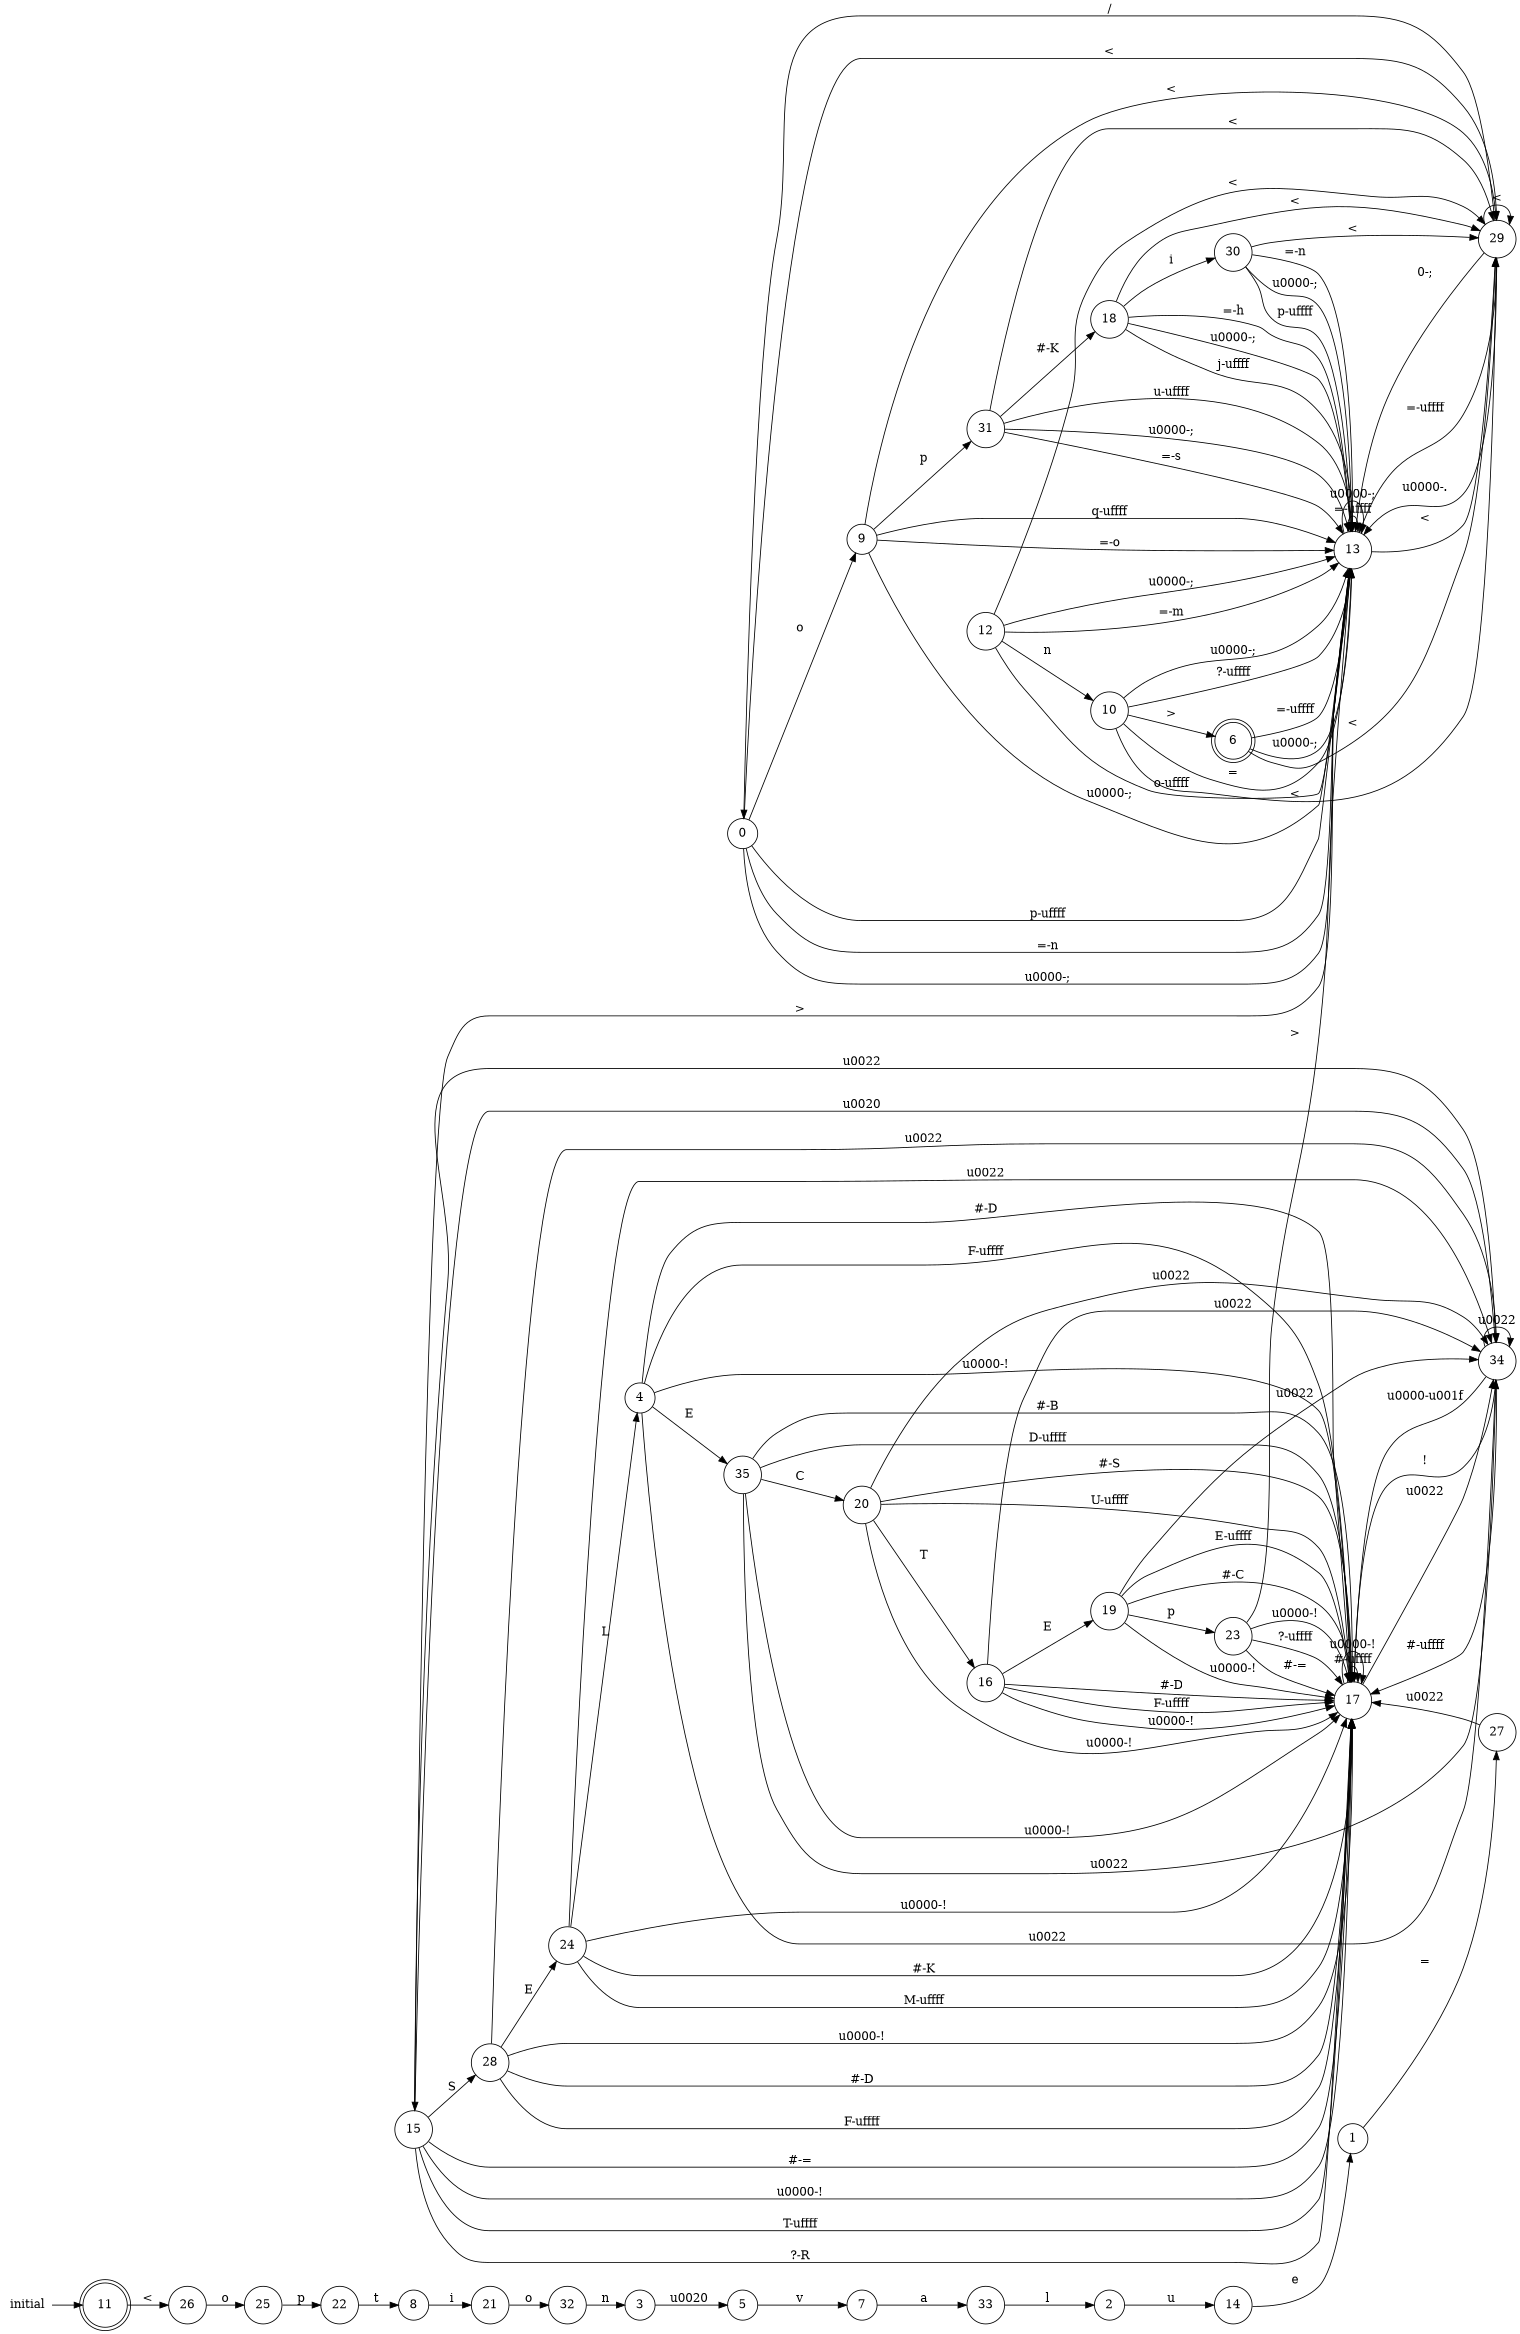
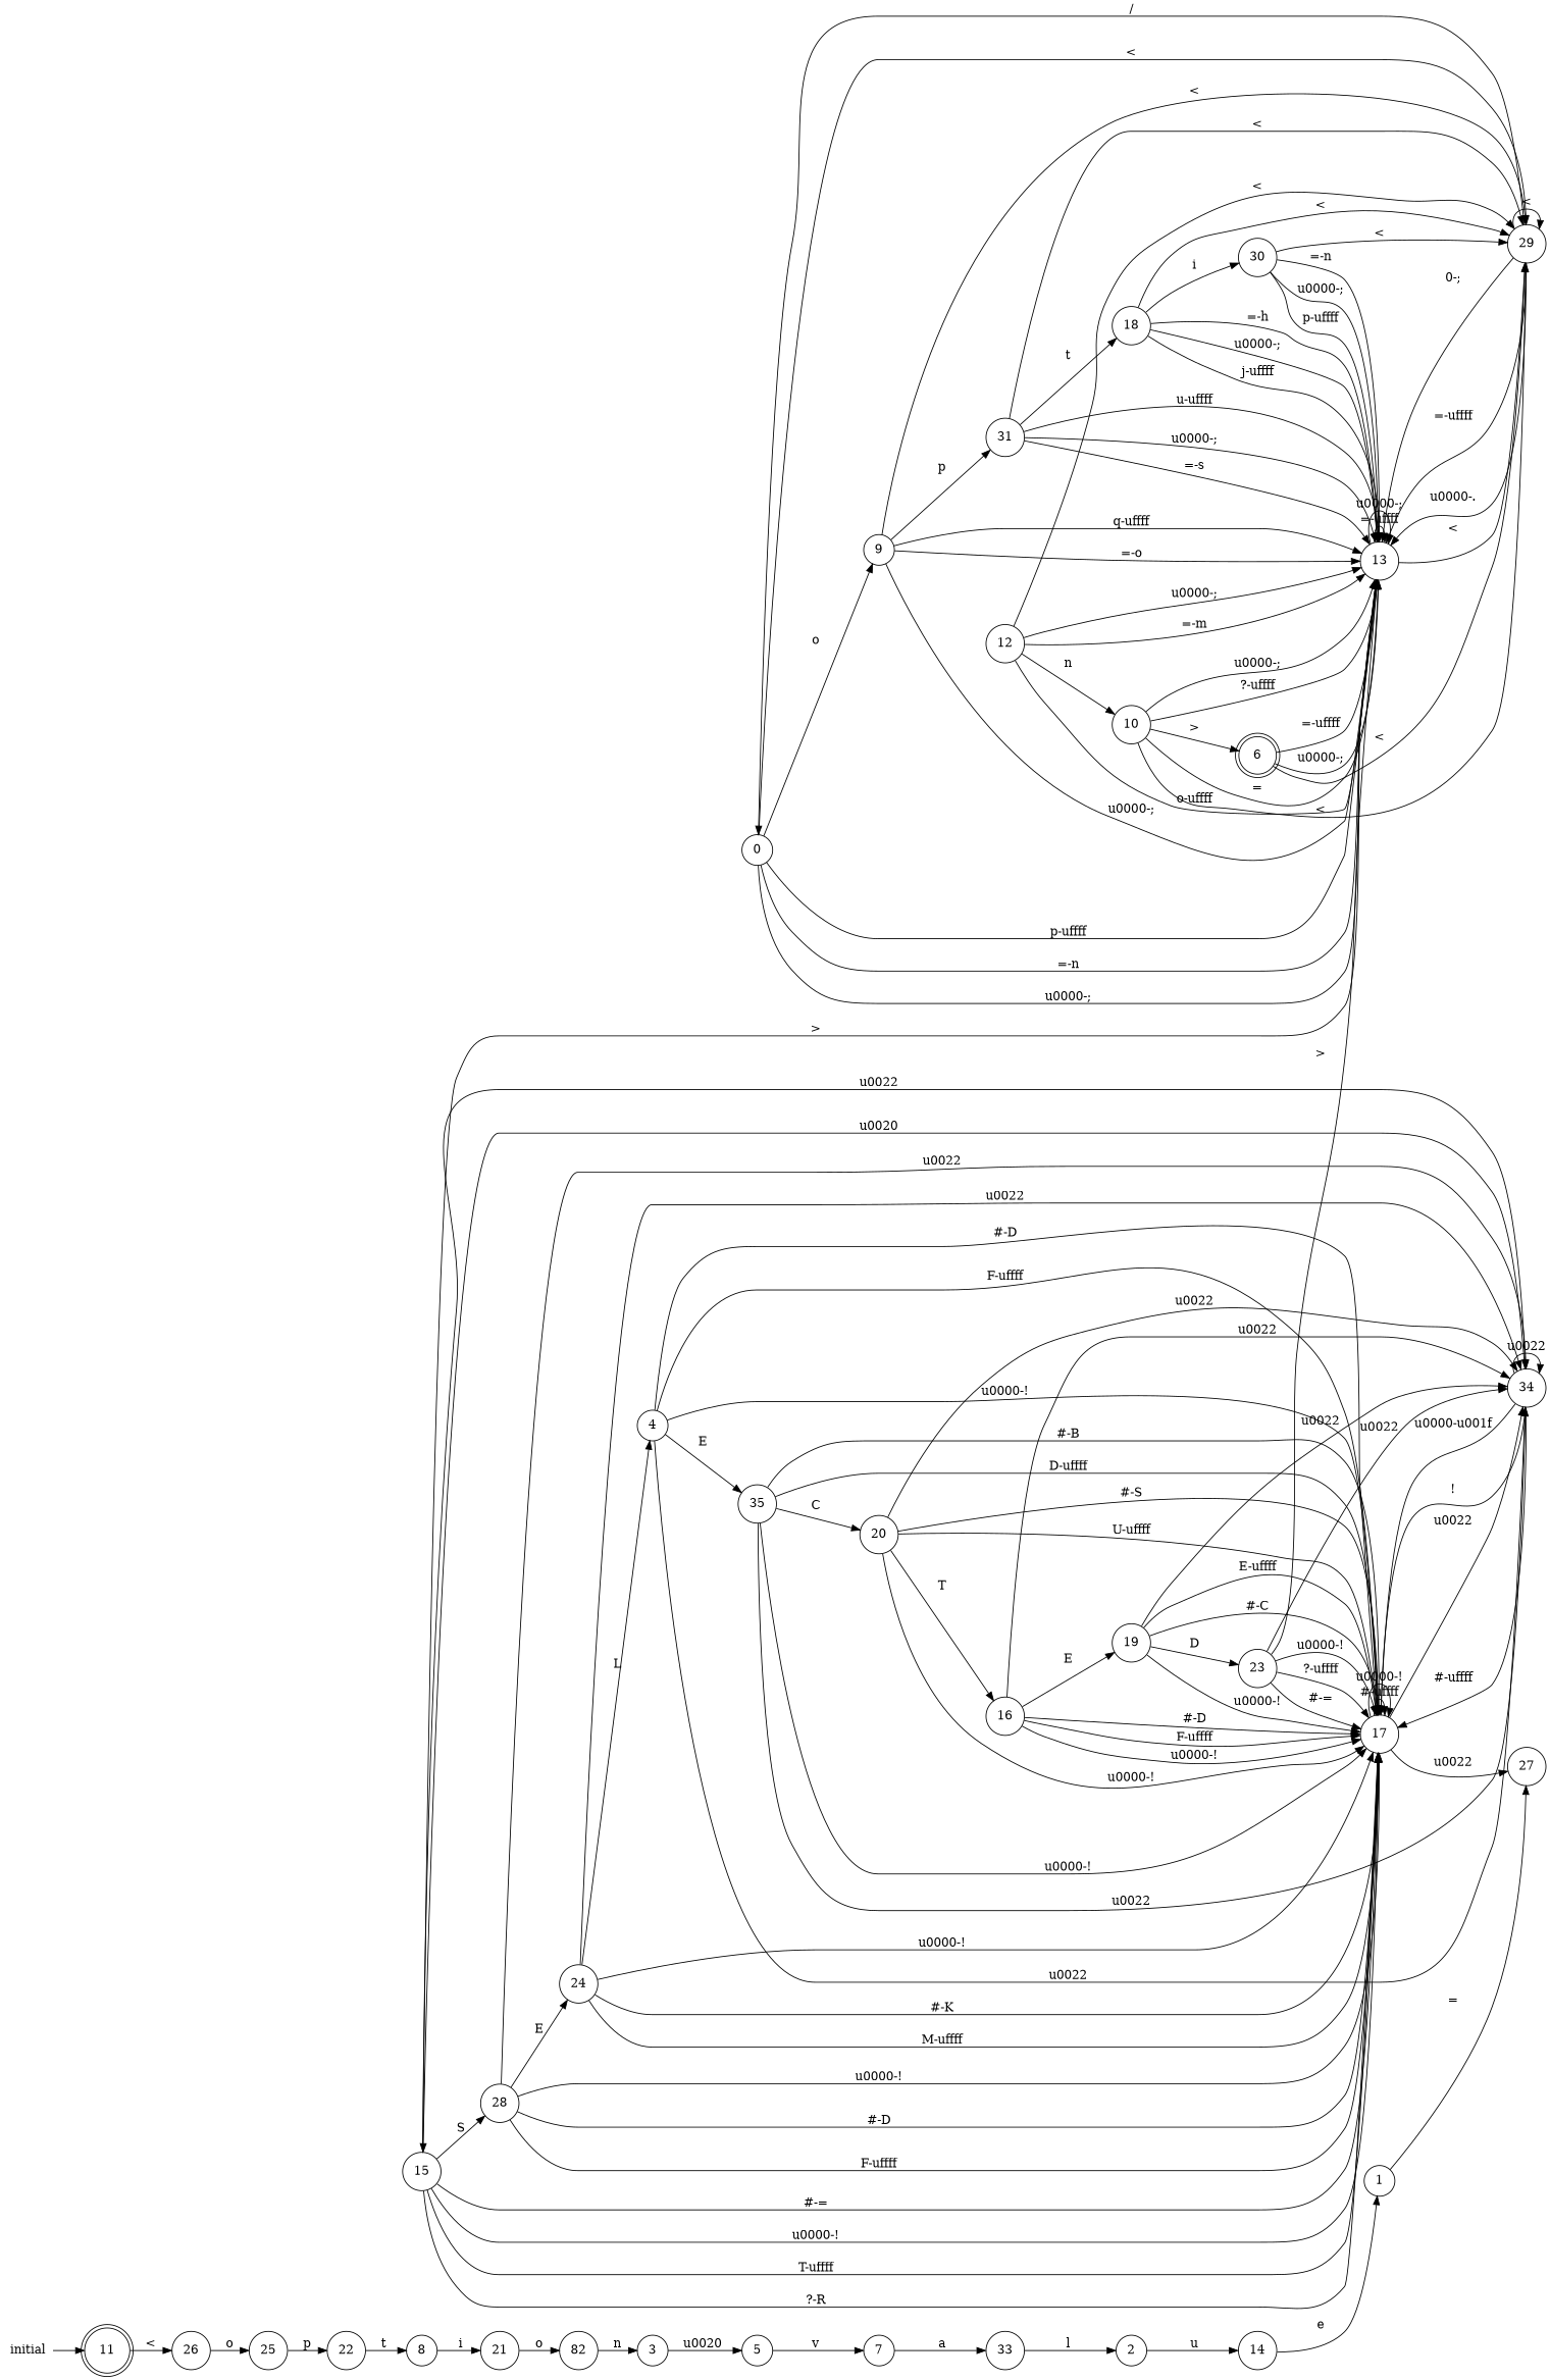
  digraph {
    rankdir=LR
    node [shape=circle]
    0
    13
    29
    9
    31
    18
    1
    27
    17
    34
    2
    14
    3
    5
    7
    33
    4
    35
    15
    20
    28
    16
    6 [shape=doublecircle]
    8
    21
-   32
+   32 [label=82]
    30
    10
    11 [shape=doublecircle]
    26
    25
    initial [shape=plaintext]
    22
    12
    24
    19
    23
    0 -> 13 [label="p-\uffff"]
    0 -> 13 [label="=-n"]
    0 -> 13 [label="\u0000-;"]
    0 -> 29 [label="<"]
    0 -> 9 [label=o]
    13 -> 13 [label="=-\uffff"]
    13 -> 13 [label="\u0000-;"]
    13 -> 29 [label="<"]
    29 -> 0 [label="/"]
    29 -> 13 [label="0-;"]
    29 -> 13 [label="=-\uffff"]
    29 -> 13 [label="\u0000-."]
    29 -> 29 [label="<"]
    9 -> 13 [label="q-\uffff"]
    9 -> 13 [label="=-o"]
    9 -> 13 [label="\u0000-;"]
    9 -> 29 [label="<"]
    9 -> 31 [label=p]
    31 -> 13 [label="u-\uffff"]
    31 -> 13 [label="\u0000-;"]
    31 -> 13 [label="=-s"]
    31 -> 29 [label="<"]
-   31 -> 18 [label="#-K"]
+   31 -> 18 [label=t]
    18 -> 13 [label="=-h"]
    18 -> 13 [label="\u0000-;"]
    18 -> 13 [label="j-\uffff"]
    18 -> 29 [label="<"]
    18 -> 30 [label=i]
    1 -> 27 [label="="]
-   27 -> 17 [label="\u0022"]
+   17 -> 27 [label="\u0022"]
    17 -> 17 [label="#-\uffff"]
    17 -> 17 [label="\u0000-!"]
    17 -> 34 [label="\u0022"]
    34 -> 17 [label="#-\uffff"]
    34 -> 17 [label="\u0000-\u001f"]
    34 -> 17 [label="!"]
    34 -> 34 [label="\u0022"]
    34 -> 15 [label="\u0020"]
    2 -> 14 [label=u]
    14 -> 1 [label=e]
    3 -> 5 [label="\u0020"]
    5 -> 7 [label=v]
    7 -> 33 [label=a]
    33 -> 2 [label=l]
    4 -> 17 [label="#-D"]
    4 -> 17 [label="F-\uffff"]
    4 -> 17 [label="\u0000-!"]
    4 -> 34 [label="\u0022"]
    4 -> 35 [label=E]
    35 -> 17 [label="\u0000-!"]
    35 -> 17 [label="#-B"]
    35 -> 17 [label="D-\uffff"]
    35 -> 34 [label="\u0022"]
    35 -> 20 [label=C]
    15 -> 13 [label=">"]
    15 -> 17 [label="?-R"]
    15 -> 17 [label="#-="]
    15 -> 17 [label="\u0000-!"]
    15 -> 17 [label="T-\uffff"]
    15 -> 34 [label="\u0022"]
    15 -> 28 [label=S]
    20 -> 17 [label="\u0000-!"]
    20 -> 17 [label="#-S"]
    20 -> 17 [label="U-\uffff"]
    20 -> 34 [label="\u0022"]
    20 -> 16 [label=T]
    28 -> 17 [label="#-D"]
    28 -> 17 [label="F-\uffff"]
    28 -> 17 [label="\u0000-!"]
    28 -> 34 [label="\u0022"]
    28 -> 24 [label=E]
    16 -> 17 [label="#-D"]
    16 -> 17 [label="F-\uffff"]
    16 -> 17 [label="\u0000-!"]
    16 -> 34 [label="\u0022"]
    16 -> 19 [label=E]
    6 -> 13 [label="=-\uffff"]
    6 -> 13 [label="\u0000-;"]
    6 -> 29 [label="<"]
    8 -> 21 [label=i]
    21 -> 32 [label=o]
    32 -> 3 [label=n]
    30 -> 13 [label="p-\uffff"]
    30 -> 13 [label="=-n"]
    30 -> 13 [label="\u0000-;"]
    30 -> 29 [label="<"]
    10 -> 13 [label="="]
    10 -> 13 [label="\u0000-;"]
    10 -> 13 [label="?-\uffff"]
    10 -> 29 [label="<"]
    10 -> 6 [label=">"]
    11 -> 26 [label="<"]
    26 -> 25 [label=o]
    25 -> 22 [label=p]
    initial -> 11
    22 -> 8 [label=t]
    12 -> 13 [label="o-\uffff"]
    12 -> 13 [label="\u0000-;"]
    12 -> 13 [label="=-m"]
    12 -> 29 [label="<"]
    12 -> 10 [label=n]
    24 -> 17 [label="\u0000-!"]
    24 -> 17 [label="#-K"]
    24 -> 17 [label="M-\uffff"]
    24 -> 34 [label="\u0022"]
    24 -> 4 [label=L]
    19 -> 17 [label="\u0000-!"]
    19 -> 17 [label="E-\uffff"]
    19 -> 17 [label="#-C"]
    19 -> 34 [label="\u0022"]
-   19 -> 23 [label=p]
+   19 -> 23 [label=D]
    23 -> 13 [label=">"]
    23 -> 17 [label="#-="]
    23 -> 17 [label="\u0000-!"]
    23 -> 17 [label="?-\uffff"]
+   23 -> 34 [label="\u0022"]
  }
